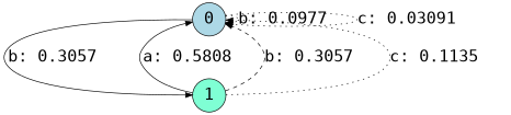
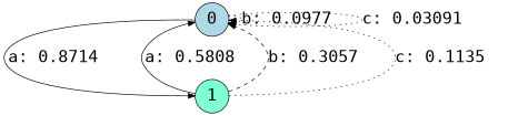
  digraph {
    fontname="DejaVu Sans Mono"
    node [fontsize=24 shape=circle style=filled fontname="DejaVu Sans Mono"]
    edge [fontsize=24 style=dotted fontname="DejaVu Sans Mono"]
    0 [fillcolor=lightblue]
    1 [fillcolor=aquamarine]
    0 -> 0 [label="b: 0.0977   "]
    0 -> 0 [label="c: 0.03091  "]
-   0 -> 1 [label="b: 0.3057   " style=solid]
+   0 -> 1 [label="a: 0.8714   " style=solid]
    1 -> 0 [label="a: 0.5808   " style=solid]
    1 -> 0 [label="b: 0.3057   " style=dashed]
    1 -> 0 [label="c: 0.1135   "]
  }
